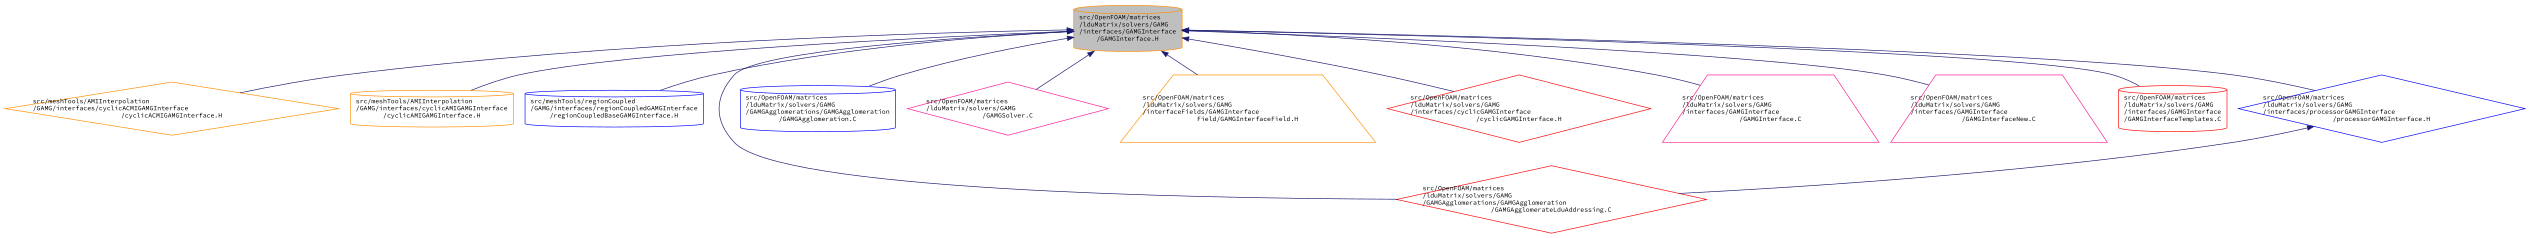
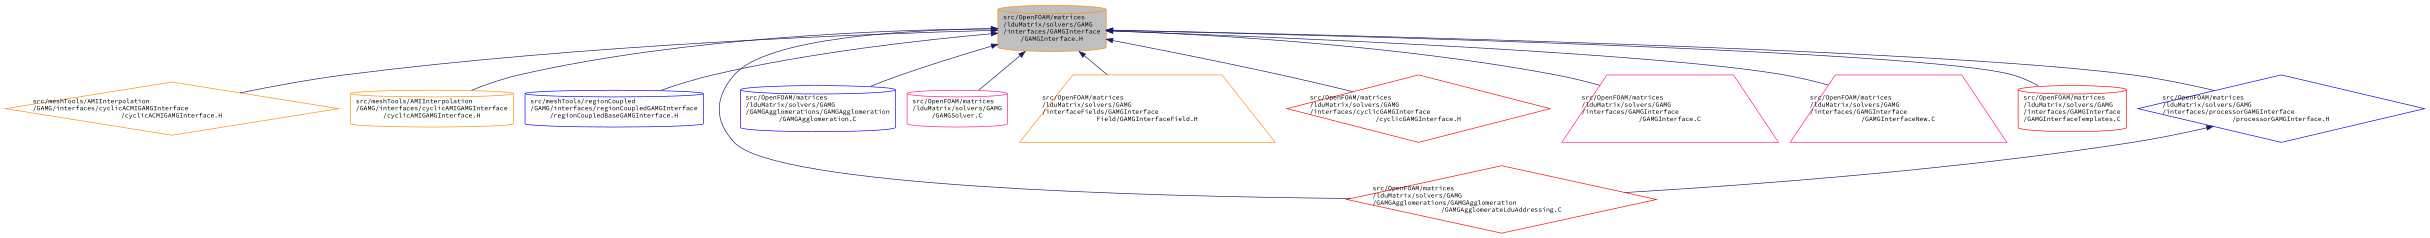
  digraph {
    fontname="Source Code Pro"
    node [color=darkorange fontname="Source Code Pro" fontsize=10 shape=cylinder]
    edge [color=midnightblue dir=back fontname="Source Code Pro" fontsize=10 labelfontname=FreeSans labelfontsize=10 style=solid]
    n1 [fillcolor=grey75 fontcolor=black height=0.2 label="src/OpenFOAM/matrices\l/lduMatrix/solvers/GAMG\l/interfaces/GAMGInterface\l/GAMGInterface.H" style=filled width=0.4]
    n2 [height=0.2 label="src/meshTools/AMIInterpolation\l/GAMG/interfaces/cyclicACMIGAMGInterface\l/cyclicACMIGAMGInterface.H" shape=diamond width=0.4]
    n3 [height=0.2 label="src/meshTools/AMIInterpolation\l/GAMG/interfaces/cyclicAMIGAMGInterface\l/cyclicAMIGAMGInterface.H" width=0.4]
    n4 [color=blue height=0.2 label="src/meshTools/regionCoupled\l/GAMG/interfaces/regionCoupledGAMGInterface\l/regionCoupledBaseGAMGInterface.H" width=0.4]
    n5 [color=red height=0.2 label="src/OpenFOAM/matrices\l/lduMatrix/solvers/GAMG\l/GAMGAgglomerations/GAMGAgglomeration\l/GAMGAgglomerateLduAddressing.C" shape=diamond width=0.4]
    n6 [color=blue height=0.2 label="src/OpenFOAM/matrices\l/lduMatrix/solvers/GAMG\l/GAMGAgglomerations/GAMGAgglomeration\l/GAMGAgglomeration.C" width=0.4]
-   n7 [color=deeppink height=0.2 label="src/OpenFOAM/matrices\l/lduMatrix/solvers/GAMG\l/GAMGSolver.C" shape=diamond width=0.4]
+   n7 [color=deeppink height=0.2 label="src/OpenFOAM/matrices\l/lduMatrix/solvers/GAMG\l/GAMGSolver.C" width=0.4]
    n8 [height=0.2 label="src/OpenFOAM/matrices\l/lduMatrix/solvers/GAMG\l/interfaceFields/GAMGInterface\lField/GAMGInterfaceField.H" shape=trapezium width=0.4]
    n9 [color=red height=0.2 label="src/OpenFOAM/matrices\l/lduMatrix/solvers/GAMG\l/interfaces/cyclicGAMGInterface\l/cyclicGAMGInterface.H" shape=diamond width=0.4]
    n10 [color=deeppink height=0.2 label="src/OpenFOAM/matrices\l/lduMatrix/solvers/GAMG\l/interfaces/GAMGInterface\l/GAMGInterface.C" shape=trapezium width=0.4]
    n11 [color=deeppink height=0.2 label="src/OpenFOAM/matrices\l/lduMatrix/solvers/GAMG\l/interfaces/GAMGInterface\l/GAMGInterfaceNew.C" shape=trapezium width=0.4]
    n12 [color=red height=0.2 label="src/OpenFOAM/matrices\l/lduMatrix/solvers/GAMG\l/interfaces/GAMGInterface\l/GAMGInterfaceTemplates.C" width=0.4]
    n13 [color=blue height=0.2 label="src/OpenFOAM/matrices\l/lduMatrix/solvers/GAMG\l/interfaces/processorGAMGInterface\l/processorGAMGInterface.H" shape=diamond width=0.4]
    n1 -> n2
    n1 -> n3
    n1 -> n4
    n1 -> n5
    n1 -> n6
    n1 -> n7
    n1 -> n8
    n1 -> n9
    n1 -> n10
    n1 -> n11
    n1 -> n12
    n1 -> n13
    n13 -> n5
  }
